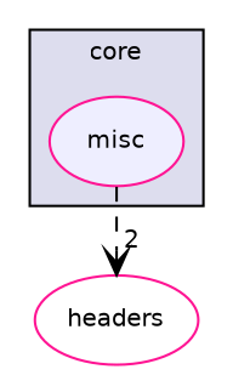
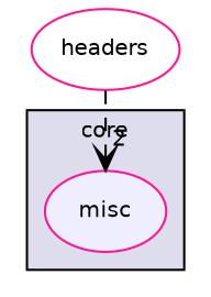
  digraph {
    compound=true
    node [fontname=Helvetica fontsize=10 shape=ellipse style=filled color=deeppink]
    n1 [fillcolor="#eeeeff" label=misc pencolor=black]
    n2 [fillcolor=white label=headers]
    subgraph cluster_1 {
      bgcolor="#ddddee"
      fontname=Helvetica
      fontsize=10
      label=core
      pencolor=black
      n1
    }
-   n1 -> n2 [headlabel=2 labeldistance=1.5 labelfontname=Helvetica labelfontsize=10 style=dashed arrowhead=vee]
+   n2 -> n1 [headlabel=2 labeldistance=1.5 labelfontname=Helvetica labelfontsize=10 style=dashed arrowhead=vee]
  }
